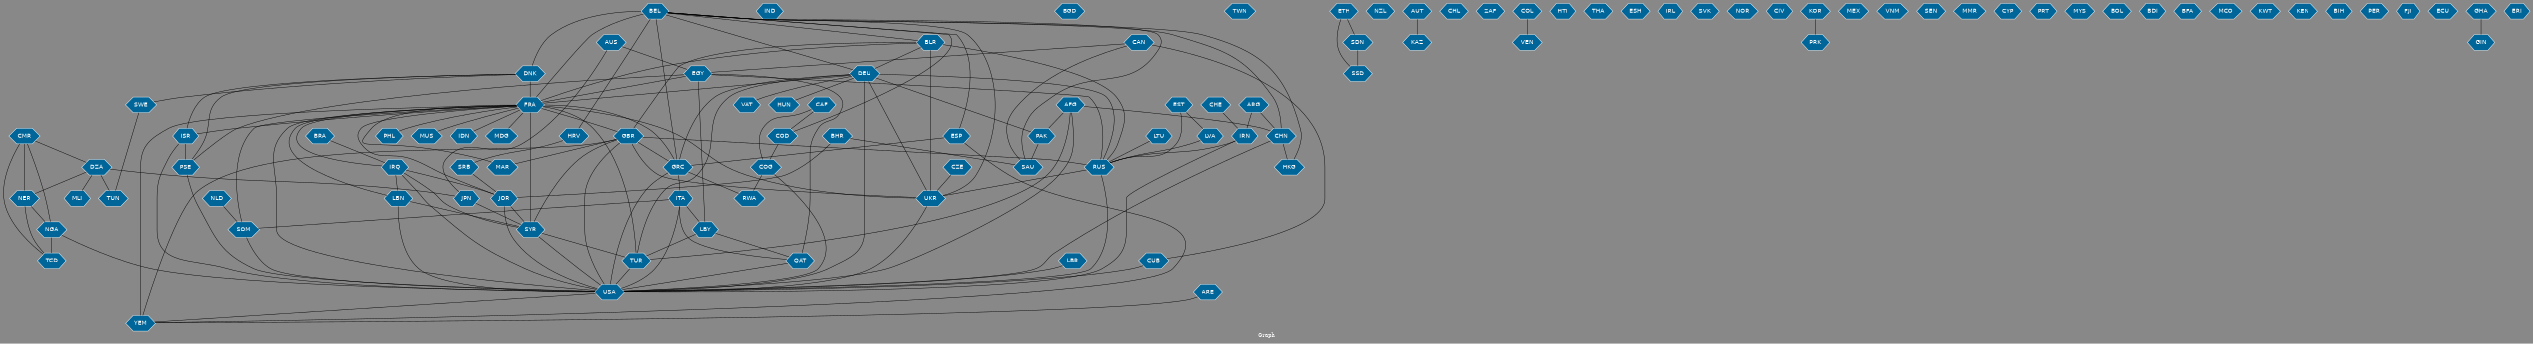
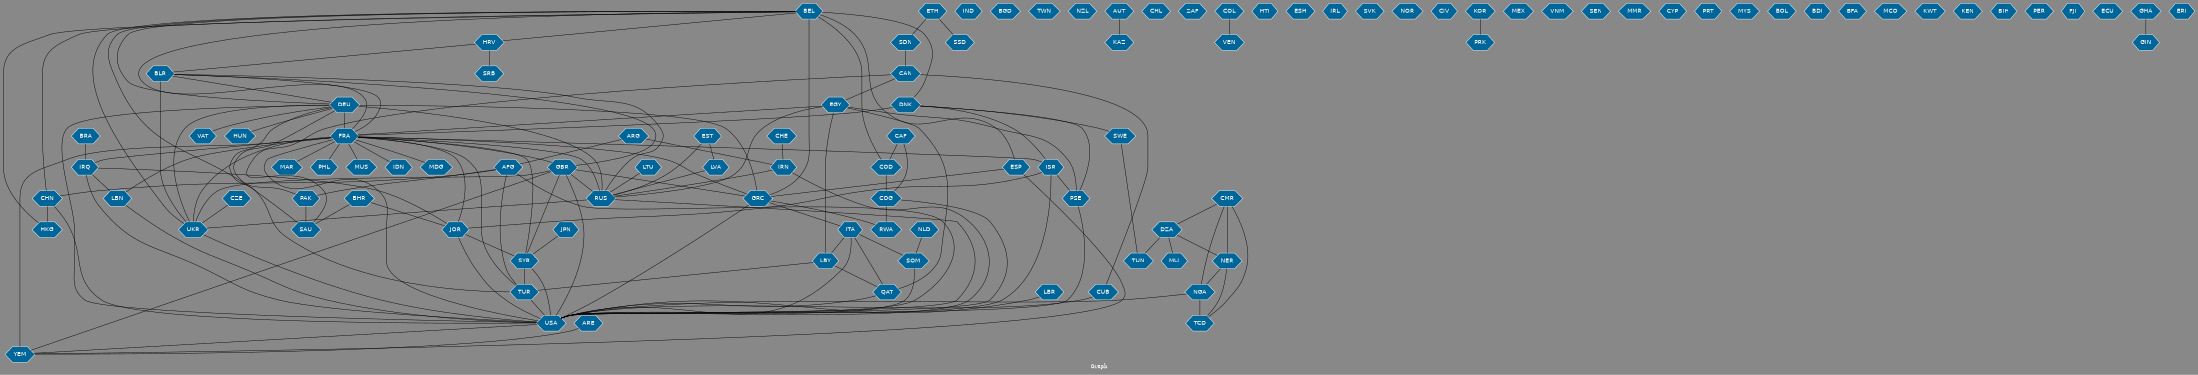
  graph {
    bgcolor="#888888"
    fontcolor=white
    fontsize=12
    label="Graph"
    node [color=white fillcolor="#006699" fontcolor=white fontname=Helvetica shape=hexagon style=filled]
    edge [arrowhead=open color=black fontcolor=white fontname=Courier fontsize=12 weight=1]
    n1 [label=JPN]
    n2 [label=SYR]
    n3 [label=USA]
    n4 [label=TUR]
    n5 [label=YEM]
    n6 [label=GBR]
    n7 [label=UKR]
    n8 [label=GRC]
    n9 [label=RUS]
    n10 [label=MAR]
    n11 [label=ITA]
    n12 [label=RWA]
    n13 [label=BLR]
    n14 [label=FRA]
    n15 [label=DEU]
    n16 [label=ISR]
    n17 [label=JOR]
    n18 [label=IRQ]
    n19 [label=PHL]
    n20 [label=MUS]
    n21 [label=IDN]
    n22 [label=LBN]
    n23 [label=MDG]
    n24 [label=PAK]
    n25 [label=VAT]
    n26 [label=HUN]
    n27 [label=PSE]
    n28 [label=LBY]
    n29 [label=QAT]
    n30 [label=SOM]
    n31 [label=CMR]
    n32 [label=NGA]
    n33 [label=NER]
    n34 [label=TCD]
    n35 [label=DZA]
    n36 [label=TUN]
    n37 [label=MLI]
    n38 [label=DNK]
    n39 [label=SWE]
    n40 [label=EGY]
    n41 [label=IND]
    n42 [label=SAU]
    n43 [label=BRA]
    n44 [label=AFG]
    n45 [label=CHN]
    n46 [label=HKG]
    n47 [label=BGD]
    n48 [label=IRN]
    n49 [label=TWN]
    n50 [label=CHE]
    n51 [label=SSD]
    n52 [label=SDN]
-   n53 [label=AUS]
    n54 [label=CAN]
    n55 [label=CUB]
    n56 [label=ARE]
    n57 [label=BEL]
    n58 [label=ESP]
    n59 [label=COD]
    n60 [label=HRV]
    n61 [label=COG]
    n62 [label=SRB]
    n63 [label=NZL]
    n64 [label=AUT]
    n65 [label=KAZ]
    n66 [label=CHL]
    n67 [label=NLD]
    n68 [label=ZAF]
    n69 [label=VEN]
    n70 [label=CAF]
    n71 [label=HTI]
-   n72 [label=THA]
    n73 [label=ESH]
    n74 [label=ARG]
    n75 [label=IRL]
    n76 [label=SVK]
    n77 [label=BHR]
    n78 [label=NOR]
    n79 [label=CIV]
    n80 [label=KOR]
    n81 [label=PRK]
    n82 [label=MEX]
    n83 [label=ETH]
    n84 [label=VNM]
    n85 [label=SEN]
    n86 [label=MMR]
    n87 [label=CYP]
    n88 [label=PRT]
    n89 [label=MYS]
    n90 [label=BOL]
    n91 [label=BDI]
    n92 [label=BFA]
    n93 [label=MCO]
    n94 [label=CZE]
    n95 [label=KWT]
    n96 [label=KEN]
    n97 [label=EST]
    n98 [label=LVA]
    n99 [label=LTU]
    n100 [label=BIH]
    n101 [label=PER]
    n102 [label=FJI]
    n103 [label=ECU]
    n104 [label=COL]
    n105 [label=GIN]
    n106 [label=GHA]
    n107 [label=ERI]
    n108 [label=LBR]
    n1 -- n2
    n2 -- n3 [weight=11]
    n2 -- n4 [weight=8]
    n3 -- n5 [weight=4]
    n4 -- n3 [weight=2]
    n6 -- n2
    n6 -- n3 [weight=4]
    n6 -- n5 [weight=2]
    n6 -- n7 [weight=4]
    n6 -- n8
    n6 -- n9 [weight=2]
-   n6 -- n10 [weight=2]
    n7 -- n3 [weight=13]
    n8 -- n3 [weight=6]
    n8 -- n11 [weight=2]
    n8 -- n12
    n9 -- n3 [weight=6]
    n9 -- n7 [weight=73]
    n11 -- n3 [weight=2]
    n11 -- n28 [weight=12]
    n11 -- n29
    n11 -- n30
    n13 -- n6
    n13 -- n7 [weight=43]
    n13 -- n9 [weight=6]
    n13 -- n14
    n13 -- n15
    n14 -- n2 [weight=13]
    n14 -- n3 [weight=2]
    n14 -- n4 [weight=2]
    n14 -- n5 [weight=13]
    n14 -- n6 [weight=5]
    n14 -- n7 [weight=36]
    n14 -- n8 [weight=5]
-   n14 -- n30 [weight=23]
+   n14 -- n9 [weight=23]
    n14 -- n10 [weight=10]
    n14 -- n16
    n14 -- n17
    n14 -- n18 [weight=6]
    n14 -- n19 [weight=2]
    n14 -- n20
    n14 -- n21 [weight=6]
    n14 -- n22
    n14 -- n23
    n15 -- n3
    n15 -- n4
    n15 -- n7 [weight=34]
    n15 -- n8 [weight=25]
    n15 -- n9 [weight=24]
    n15 -- n14 [weight=26]
    n15 -- n24
    n15 -- n25 [weight=2]
    n15 -- n26
    n16 -- n3 [weight=3]
-   n62 -- n17 [weight=2]
+   n16 -- n17 [weight=2]
    n16 -- n27 [weight=11]
    n17 -- n2 [weight=4]
    n17 -- n3 [weight=2]
-   n18 -- n2 [weight=2]
    n18 -- n3 [weight=3]
    n18 -- n17
    n18 -- n22 [weight=2]
-   n22 -- n2 [weight=3]
    n22 -- n3
    n24 -- n42 [weight=3]
    n27 -- n3 [weight=2]
    n28 -- n4
    n28 -- n29 [weight=2]
    n29 -- n3
    n30 -- n3
    n31 -- n32
    n31 -- n33 [weight=2]
    n31 -- n34 [weight=2]
    n31 -- n35
    n32 -- n3 [weight=2]
    n32 -- n34 [weight=6]
    n33 -- n32
    n33 -- n34 [weight=2]
-   n35 -- n1
    n35 -- n33
    n35 -- n36 [weight=4]
    n35 -- n37 [weight=2]
    n38 -- n14 [weight=10]
    n38 -- n16 [weight=5]
    n38 -- n27
    n38 -- n39
    n39 -- n36
    n40 -- n9 [weight=2]
    n40 -- n14 [weight=8]
    n40 -- n27 [weight=3]
    n40 -- n28 [weight=23]
    n40 -- n29 [weight=5]
    n43 -- n18
    n44 -- n3
    n44 -- n4
    n44 -- n24
    n44 -- n45
    n45 -- n3
    n45 -- n46
    n48 -- n3 [weight=4]
    n48 -- n9
    n50 -- n48 [weight=2]
-   n52 -- n51 [weight=9]
-   n53 -- n1
-   n53 -- n40 [weight=2]
+   n52 -- n54 [weight=9]
    n54 -- n40
    n54 -- n42
    n54 -- n55
    n55 -- n3 [weight=2]
    n56 -- n5 [weight=2]
    n57 -- n7
    n57 -- n8 [weight=13]
-   n57 -- n13
+   n60 -- n13
    n57 -- n14 [weight=2]
    n57 -- n15 [weight=5]
    n57 -- n38
    n57 -- n42
    n57 -- n45
    n57 -- n46
    n57 -- n58
    n57 -- n59
    n57 -- n60
    n58 -- n5
    n58 -- n8
    n59 -- n61 [weight=3]
    n60 -- n62 [weight=5]
    n61 -- n3
    n61 -- n12
    n64 -- n65
    n67 -- n30
    n70 -- n59
    n70 -- n61
-   n74 -- n45
+   n74 -- n44
    n74 -- n48 [weight=2]
    n77 -- n17
    n77 -- n42
    n80 -- n81 [weight=2]
    n83 -- n51
    n83 -- n52
    n94 -- n7
    n97 -- n9
    n97 -- n98
    n98 -- n9
    n99 -- n9
    n104 -- n69
    n106 -- n105
    n108 -- n3
  }
